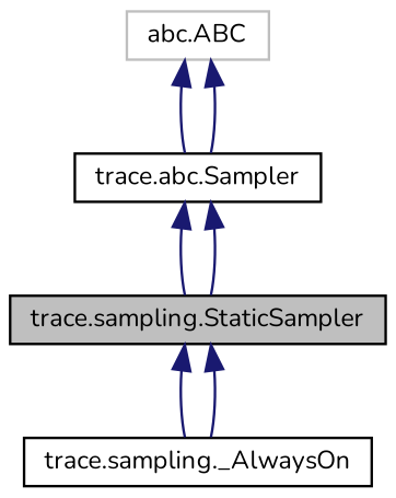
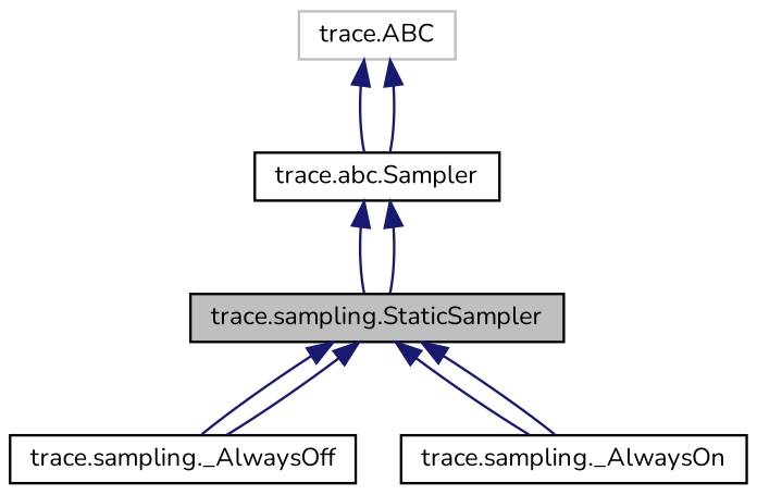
  digraph {
    fontname=Nunito
    node [color=black fillcolor=white fontname=Nunito fontsize=10 shape=record style=filled]
    edge [color=midnightblue dir=back fontname=Nunito fontsize=10 labelfontname=Helvetica labelfontsize=10 style=solid]
    n1 [fillcolor=grey75 fontcolor=black height=0.2 label="trace.sampling.StaticSampler" width=0.4]
+   n2 [height=0.2 label="trace.sampling._AlwaysOff" width=0.4]
    n3 [height=0.2 label="trace.sampling._AlwaysOn" width=0.4]
    n4 [height=0.2 label="trace.abc.Sampler" width=0.4]
-   n5 [color=grey75 height=0.2 label="abc.ABC" width=0.4]
+   n5 [color=grey75 height=0.2 label="trace.ABC" width=0.4]
+   n1 -> n2
+   n1 -> n2
    n1 -> n3
    n1 -> n3
    n4 -> n1
    n4 -> n1
    n5 -> n4
    n5 -> n4
  }
